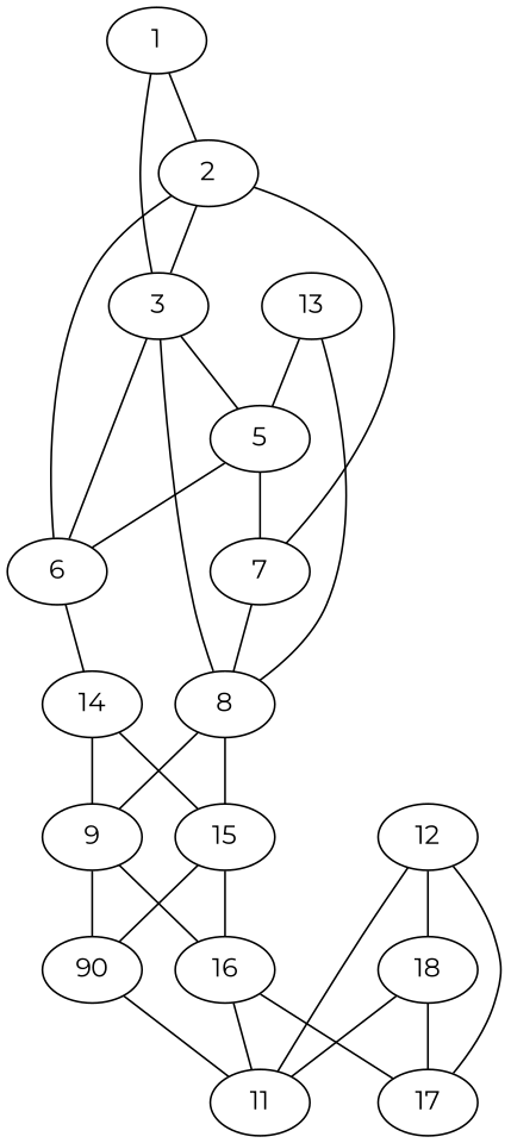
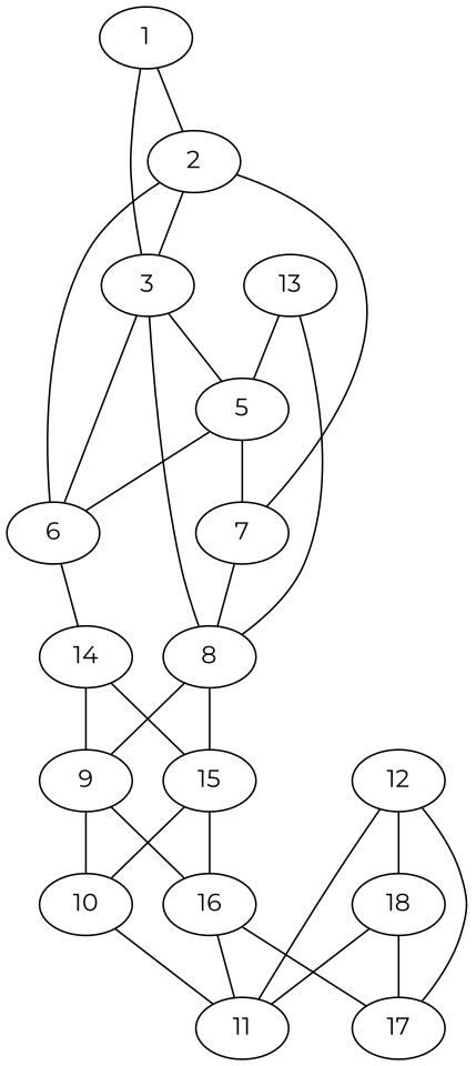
  graph {
    fontname=Montserrat
    node [aaLength=5 fontname=Montserrat sequence=RLPNDYIT type=1]
    edge [distance0=21.0 fontname=Montserrat frequency=1 type0=3]
    1 [aaLength=13 sequence=TKAAVINTFDGVA type=0]
    2 [aaLength=8 type=0]
    3 [aaLength=6 sequence=GWVASK type=0]
    6 [aaLength=6 sequence=GWVASK type=0]
    8 [aaLength=7 sequence=AEVAPGK]
    5 [aaLength=8 type=0]
    14 [aaLength=7 sequence=AEVAPGK]
    9 [sequence=PSAGS]
    15 [sequence=PSAGS]
    7 [aaLength=2 sequence=YK]
-   10 [sequence=SGFRN label=90]
+   10 [sequence=SGFRN]
    16 [sequence=SGFRN]
    13 [aaLength=2 sequence=YK]
    11 [aaLength=4 sequence=VYSS]
    17 [aaLength=4 sequence=VYSS]
    12 [aaLength=2 sequence=TD]
    18 [aaLength=4 sequence=TDHY]
    1 -- 2 [distance0=30.0205 type0=1]
    1 -- 3 [distance0=42.41885]
    2 -- 3 [distance0=19.6745 distance1=7.0 frequency=2 type0=1 type1=4]
    2 -- 6 [distance0=26.92563 type0=2]
    3 -- 6 [distance0=13.1689 type0=1]
    3 -- 8 [distance0=3.0 type0=4]
    3 -- 5 [distance0=25.95074]
    6 -- 14 [distance0=3.0 type0=4]
    8 -- 9 [distance1=14.0 frequency=2 type0=2 type1=4]
    8 -- 15
    5 -- 6 [distance0=17.40831 distance1=7.0 frequency=2 type0=1 type1=4]
    5 -- 7 [distance0=21.35559 type0=2]
    14 -- 9 [type0=2]
    14 -- 15 [distance1=14.0 frequency=2 type1=4]
    9 -- 10 [distance0=16.0 distance1=11.0 frequency=2 type0=2 type1=4]
    9 -- 16 [distance0=16.0]
    15 -- 10 [distance0=16.0 type0=2]
    15 -- 16 [distance0=16.0 distance1=11.0 frequency=2 type1=4]
    7 -- 2 [distance0=0.0 type0=5]
    7 -- 8 [distance0=26.0]
    10 -- 11 [distance0=9.0 distance1=4.0 frequency=2 type0=2 type1=4]
    16 -- 11 [distance0=9.0 type0=2]
    16 -- 17 [distance0=9.0 distance1=4.0 frequency=2 type1=4]
    13 -- 8 [distance0=26.0]
    13 -- 5 [distance0=21.35559 distance1=0.0 frequency=2 type0=2 type1=5]
    12 -- 11 [distance0=11.0 type0=2]
    12 -- 17 [distance0=11.0]
    12 -- 18 [distance0=0.0 type0=1]
    18 -- 11 [distance0=11.0 type0=2]
    18 -- 17 [distance0=11.0]
  }
